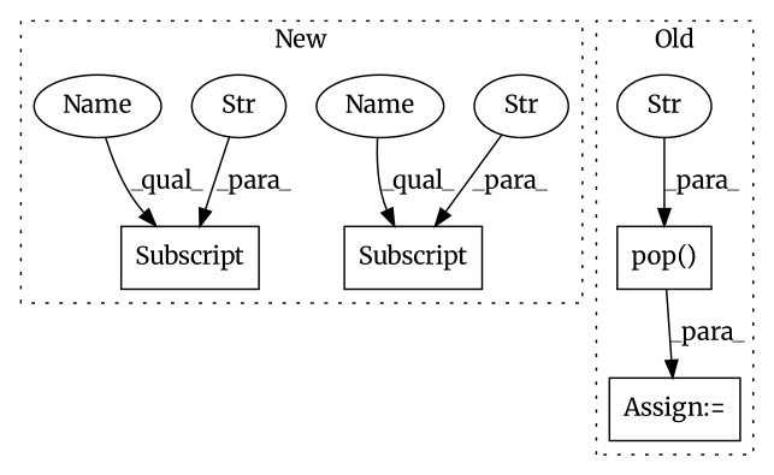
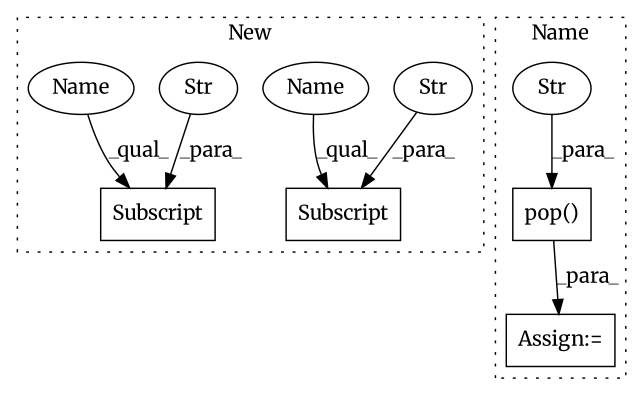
  digraph {
    fontname=Merriweather
    node [a=66 l=6 shape=ellipse fontname=Merriweather]
    edge [fontname=Merriweather]
    n1 [a=63 l="23,0" label=Subscript s="718,0" shape=box]
    n2 [l=15 label=Str s=725]
    n3 [a=63 l="22,0" label=Subscript s="1067,0" shape=box]
    n4 [l=14 label=Str s=1074]
    n5 [a=87 label=Name s=1067]
    n6 [a=87 label=Name s=718]
    n7 [a=75 l="11,1" label="pop()" s="918,961" shape=box]
    n8 [l=16 label=Str s=929]
    n9 [a=68 l=3 label="Assign:=" s=915 shape=box]
    subgraph cluster_1 {
      label=New
      style=dotted
      n1
      n2
      n3
      n4
      n5
      n6
    }
    subgraph cluster_2 {
-     label=Old
+     label=Name
      style=dotted
      n7
      n8
      n9
    }
    n2 -> n1 [label=_para_]
    n4 -> n3 [label=_para_]
    n5 -> n3 [label=_qual_]
    n6 -> n1 [label=_qual_]
    n7 -> n9 [label=_para_]
    n8 -> n7 [label=_para_]
  }
